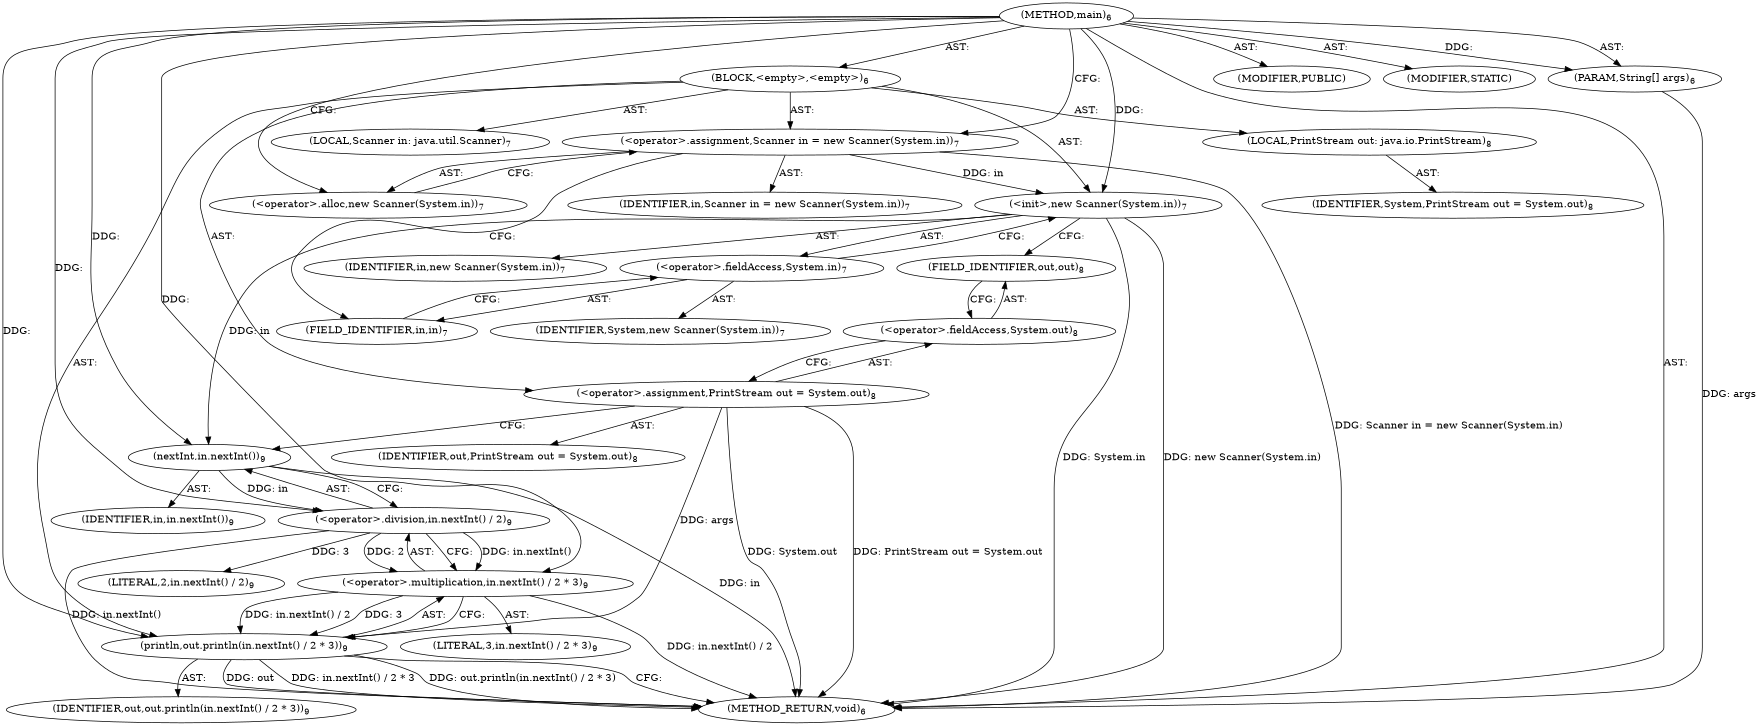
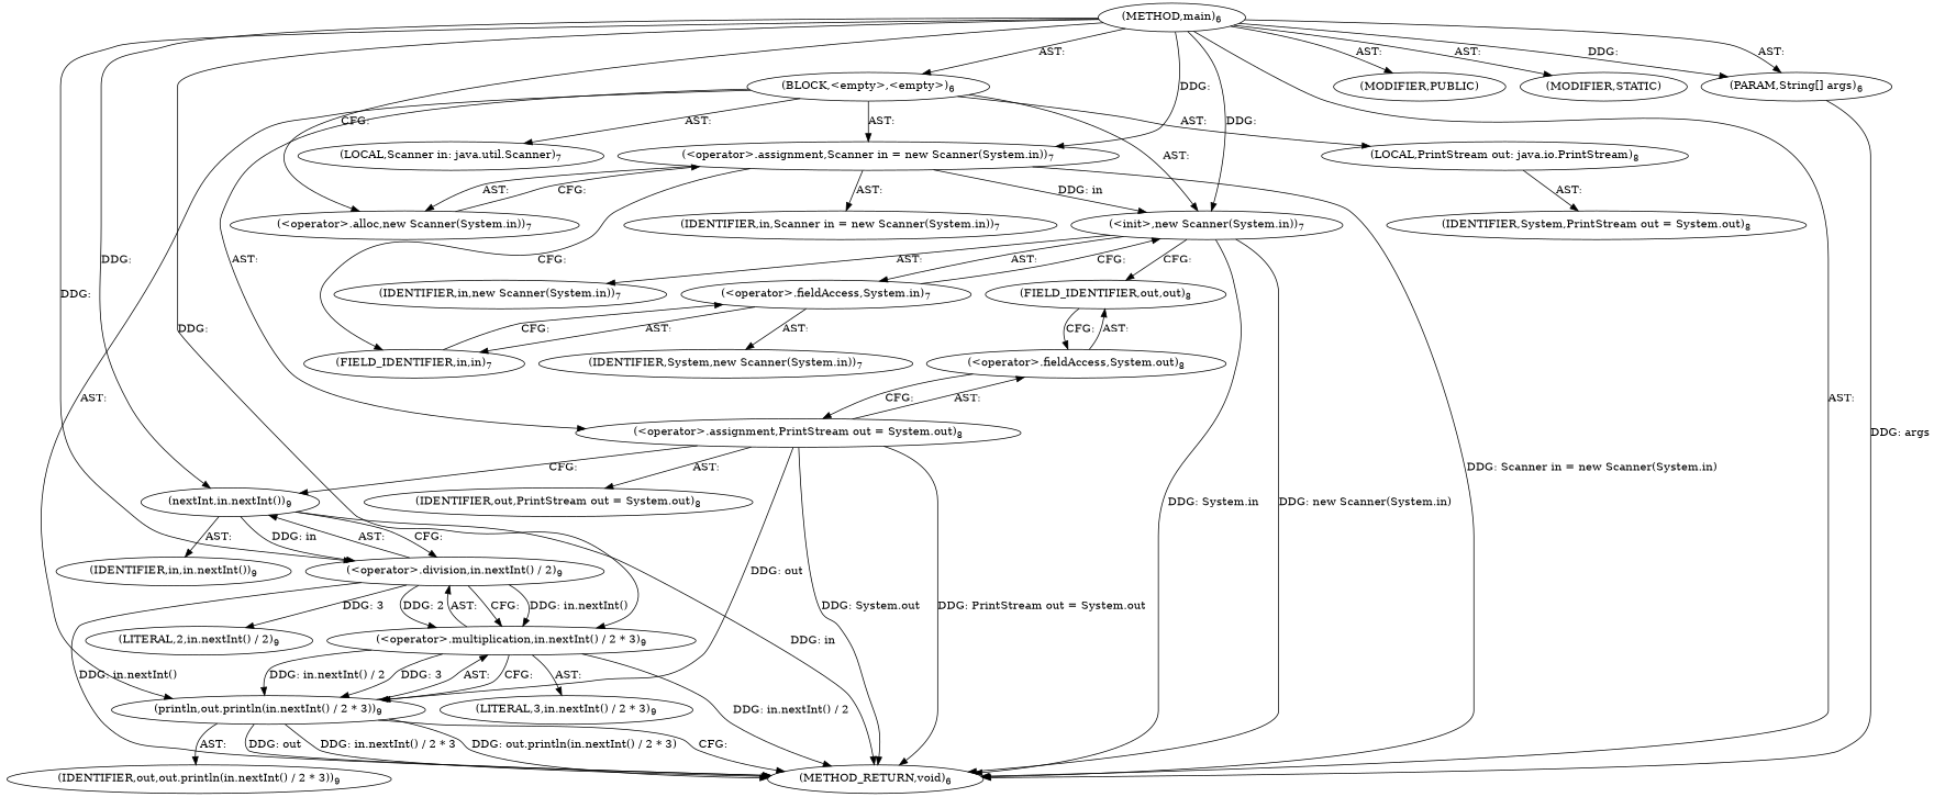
  digraph {
    n1 [label=<(METHOD,main)<SUB>6</SUB>>]
    n2 [label=<(PARAM,String[] args)<SUB>6</SUB>>]
    n3 [label=<(BLOCK,&lt;empty&gt;,&lt;empty&gt;)<SUB>6</SUB>>]
    n4 [label=<(&lt;operator&gt;.assignment,Scanner in = new Scanner(System.in))<SUB>7</SUB>>]
    n5 [label=<(&lt;operator&gt;.alloc,new Scanner(System.in))<SUB>7</SUB>>]
    n6 [label=<(&lt;init&gt;,new Scanner(System.in))<SUB>7</SUB>>]
    n7 [label=<(println,out.println(in.nextInt() / 2 * 3))<SUB>9</SUB>>]
    n8 [label=<(&lt;operator&gt;.multiplication,in.nextInt() / 2 * 3)<SUB>9</SUB>>]
    n9 [label=<(&lt;operator&gt;.division,in.nextInt() / 2)<SUB>9</SUB>>]
    n10 [label=<(nextInt,in.nextInt())<SUB>9</SUB>>]
    n11 [label=<(MODIFIER,PUBLIC)>]
    n12 [label=<(MODIFIER,STATIC)>]
    n13 [label=<(METHOD_RETURN,void)<SUB>6</SUB>>]
    n14 [label=<(LOCAL,Scanner in: java.util.Scanner)<SUB>7</SUB>>]
    n15 [label=<(LOCAL,PrintStream out: java.io.PrintStream)<SUB>8</SUB>>]
    n16 [label=<(&lt;operator&gt;.assignment,PrintStream out = System.out)<SUB>8</SUB>>]
    n17 [label=<(IDENTIFIER,in,Scanner in = new Scanner(System.in))<SUB>7</SUB>>]
    n18 [label=<(FIELD_IDENTIFIER,in,in)<SUB>7</SUB>>]
    n19 [label=<(IDENTIFIER,in,new Scanner(System.in))<SUB>7</SUB>>]
    n20 [label=<(&lt;operator&gt;.fieldAccess,System.in)<SUB>7</SUB>>]
    n21 [label=<(FIELD_IDENTIFIER,out,out)<SUB>8</SUB>>]
    n22 [label=<(IDENTIFIER,out,out.println(in.nextInt() / 2 * 3))<SUB>9</SUB>>]
    n23 [label=<(LITERAL,3,in.nextInt() / 2 * 3)<SUB>9</SUB>>]
    n24 [label=<(LITERAL,2,in.nextInt() / 2)<SUB>9</SUB>>]
    n25 [label=<(IDENTIFIER,in,in.nextInt())<SUB>9</SUB>>]
    n26 [label=<(IDENTIFIER,System,PrintStream out = System.out)<SUB>8</SUB>>]
    n27 [label=<(IDENTIFIER,out,PrintStream out = System.out)<SUB>8</SUB>>]
    n28 [label=<(&lt;operator&gt;.fieldAccess,System.out)<SUB>8</SUB>>]
    n29 [label=<(IDENTIFIER,System,new Scanner(System.in))<SUB>7</SUB>>]
    n1 -> n2 [label="AST: "]
    n1 -> n2 [label="DDG: "]
    n1 -> n3 [label="AST: "]
-   n1 -> n4 [label="CFG: "]
+   n1 -> n4 [label="DDG: "]
    n1 -> n5 [label="CFG: "]
    n1 -> n6 [label="DDG: "]
-   n1 -> n7 [label="DDG: "]
    n1 -> n8 [label="DDG: "]
    n1 -> n9 [label="DDG: "]
    n1 -> n10 [label="DDG: "]
    n1 -> n11 [label="AST: "]
    n1 -> n12 [label="AST: "]
    n1 -> n13 [label="AST: "]
    n2 -> n13 [label="DDG: args"]
    n3 -> n4 [label="AST: "]
    n3 -> n6 [label="AST: "]
    n3 -> n7 [label="AST: "]
    n3 -> n14 [label="AST: "]
    n3 -> n15 [label="AST: "]
    n3 -> n16 [label="AST: "]
    n4 -> n5 [label="AST: "]
    n4 -> n6 [label="DDG: in"]
    n4 -> n13 [label="DDG: Scanner in = new Scanner(System.in)"]
    n4 -> n17 [label="AST: "]
    n4 -> n18 [label="CFG: "]
    n5 -> n4 [label="CFG: "]
-   n6 -> n10 [label="DDG: in"]
    n6 -> n13 [label="DDG: System.in"]
    n6 -> n13 [label="DDG: new Scanner(System.in)"]
    n6 -> n19 [label="AST: "]
    n6 -> n20 [label="AST: "]
    n6 -> n21 [label="CFG: "]
    n7 -> n8 [label="AST: "]
    n7 -> n13 [label="CFG: "]
    n7 -> n13 [label="DDG: out"]
    n7 -> n13 [label="DDG: in.nextInt() / 2 * 3"]
    n7 -> n13 [label="DDG: out.println(in.nextInt() / 2 * 3)"]
    n7 -> n22 [label="AST: "]
    n8 -> n7 [label="CFG: "]
    n8 -> n7 [label="DDG: in.nextInt() / 2"]
    n8 -> n7 [label="DDG: 3"]
    n8 -> n9 [label="AST: "]
    n8 -> n13 [label="DDG: in.nextInt() / 2"]
    n8 -> n23 [label="AST: "]
    n9 -> n8 [label="CFG: "]
    n9 -> n8 [label="DDG: in.nextInt()"]
    n9 -> n8 [label="DDG: 2"]
    n9 -> n10 [label="AST: "]
    n9 -> n13 [label="DDG: in.nextInt()"]
    n9 -> n24 [label="DDG: 3"]
    n10 -> n9 [label="CFG: "]
    n10 -> n9 [label="DDG: in"]
    n10 -> n13 [label="DDG: in"]
    n10 -> n25 [label="AST: "]
    n15 -> n26 [label="AST: "]
-   n16 -> n7 [label="DDG: args"]
+   n16 -> n7 [label="DDG: out"]
    n16 -> n10 [label="CFG: "]
    n16 -> n13 [label="DDG: System.out"]
    n16 -> n13 [label="DDG: PrintStream out = System.out"]
    n16 -> n27 [label="AST: "]
    n16 -> n28 [label="AST: "]
    n18 -> n20 [label="CFG: "]
    n20 -> n6 [label="CFG: "]
    n20 -> n18 [label="AST: "]
    n20 -> n29 [label="AST: "]
    n21 -> n28 [label="CFG: "]
    n28 -> n16 [label="CFG: "]
    n28 -> n21 [label="AST: "]
  }
